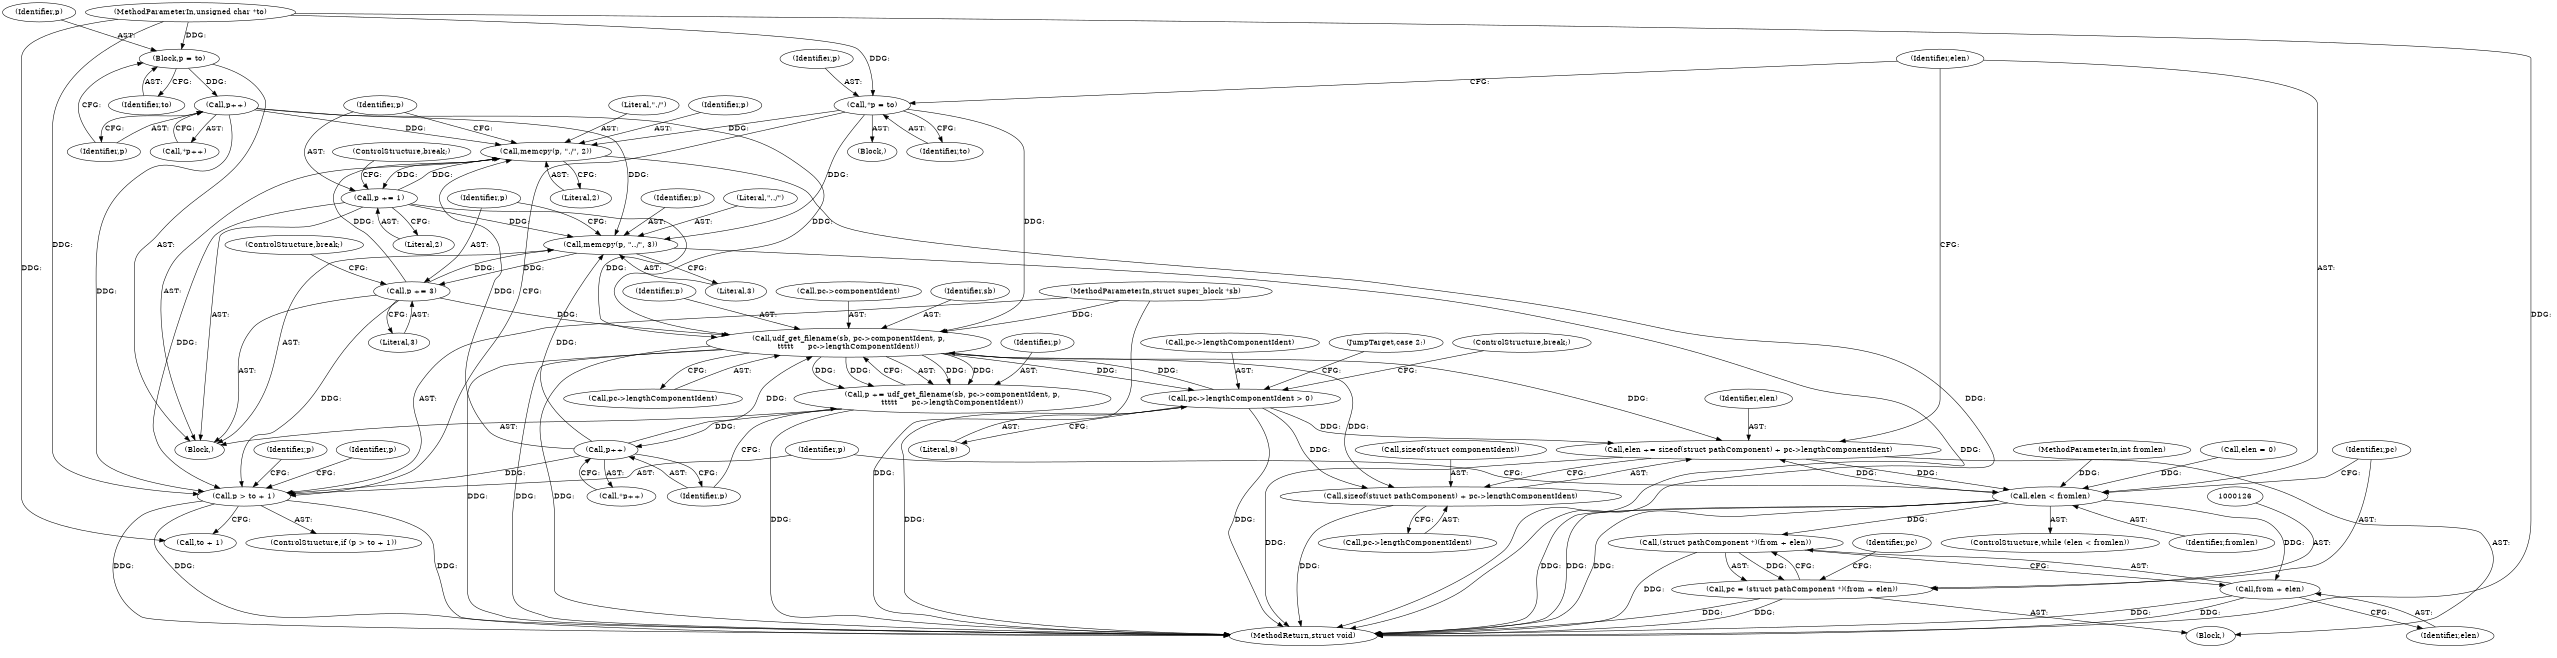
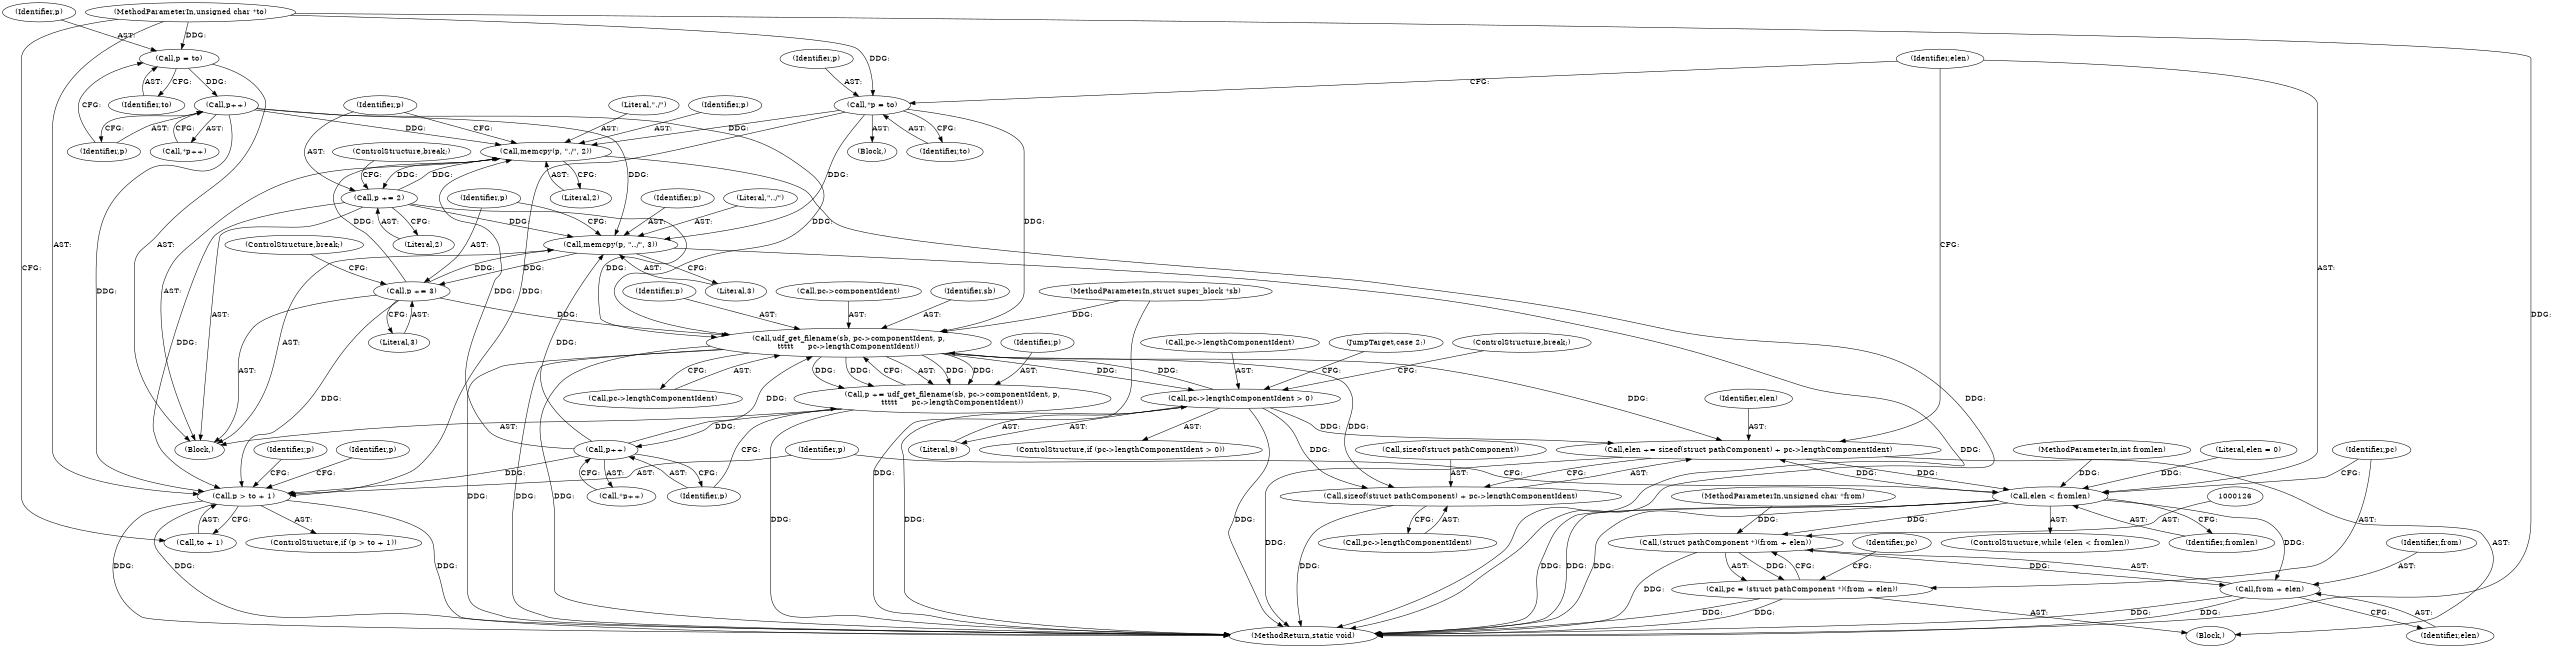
  digraph {
    n1 [label="(Call,memcpy(p, \"./\", 2))"]
-   n2 [label="(Call,p += 1)"]
+   n2 [label="(Call,p += 2)"]
    n3 [label="(Literal,2)"]
-   n4 [label="(MethodReturn,struct void)"]
+   n4 [label="(MethodReturn,static void)"]
    n5 [label="(Block,)"]
    n6 [label="(Call,memcpy(p, \"../\", 3))"]
    n7 [label="(Call,udf_get_filename(sb, pc->componentIdent, p,\n\t\t\t\t\t      pc->lengthComponentIdent))"]
    n8 [label="(Call,p > to + 1)"]
    n9 [label="(Literal,2)"]
    n10 [label="(Call,p += 3)"]
    n11 [label="(Literal,3)"]
    n12 [label="(Literal,3)"]
    n13 [label="(Call,p += udf_get_filename(sb, pc->componentIdent, p,\n\t\t\t\t\t      pc->lengthComponentIdent))"]
    n14 [label="(Call,pc->lengthComponentIdent > 0)"]
    n15 [label="(Call,elen += sizeof(struct pathComponent) + pc->lengthComponentIdent)"]
    n16 [label="(Call,sizeof(struct pathComponent) + pc->lengthComponentIdent)"]
    n17 [label="(Call,pc->lengthComponentIdent)"]
    n18 [label="(Call,to + 1)"]
    n19 [label="(ControlStructure,if (p > to + 1))"]
    n20 [label="(Call,p++)"]
    n21 [label="(Call,*p++)"]
    n22 [label="(Identifier,p)"]
-   n23 [label="(Block,p = to)"]
+   n23 [label="(Call,p = to)"]
    n24 [label="(Identifier,to)"]
    n25 [label="(MethodParameterIn,unsigned char *to)"]
    n26 [label="(Call,*p = to)"]
    n27 [label="(Identifier,to)"]
    n28 [label="(Block,)"]
    n29 [label="(Call,p++)"]
    n30 [label="(Identifier,p)"]
    n31 [label="(Call,*p++)"]
    n32 [label="(Literal,9)"]
+   n33 [label="(ControlStructure,if (pc->lengthComponentIdent > 0))"]
    n34 [label="(Call,elen < fromlen)"]
    n35 [label="(Block,)"]
    n36 [label="(Call,pc->lengthComponentIdent)"]
    n37 [label="(MethodParameterIn,struct super_block *sb)"]
    n38 [label="(Call,(struct pathComponent *)(from + elen))"]
    n39 [label="(Call,from + elen)"]
    n40 [label="(ControlStructure,while (elen < fromlen))"]
    n41 [label="(Identifier,fromlen)"]
    n42 [label="(Call,pc = (struct pathComponent *)(from + elen))"]
    n43 [label="(Identifier,elen)"]
    n44 [label="(Identifier,sb)"]
+   n45 [label="(Identifier,from)"]
    n46 [label="(JumpTarget,case 2:)"]
    n47 [label="(Identifier,p)"]
    n48 [label="(Identifier,p)"]
-   n49 [label="(Call,elen = 0)"]
+   n49 [label="(Literal,elen = 0)"]
    n50 [label="(Identifier,p)"]
    n51 [label="(Literal,\"./\")"]
    n52 [label="(Identifier,elen)"]
    n53 [label="(ControlStructure,break;)"]
    n54 [label="(Literal,\"../\")"]
    n55 [label="(Identifier,p)"]
    n56 [label="(ControlStructure,break;)"]
    n57 [label="(Identifier,elen)"]
    n58 [label="(Call,pc->lengthComponentIdent)"]
    n59 [label="(Identifier,pc)"]
    n60 [label="(Identifier,p)"]
    n61 [label="(Identifier,p)"]
    n62 [label="(MethodParameterIn,int fromlen)"]
    n63 [label="(Identifier,p)"]
    n64 [label="(Identifier,p)"]
    n65 [label="(Call,pc->componentIdent)"]
-   n66 [label="(Call,sizeof(struct componentIdent))"]
+   n66 [label="(Call,sizeof(struct pathComponent))"]
    n67 [label="(ControlStructure,break;)"]
    n68 [label="(Identifier,pc)"]
    n69 [label="(Identifier,p)"]
    n70 [label="(Identifier,p)"]
+   n71 [label="(MethodParameterIn,unsigned char *from)"]
    n72 [label="(Identifier,p)"]
    1000126
    n1 -> n2 [label="DDG: "]
    n1 -> n3 [label="CFG: "]
    n1 -> n4 [label="DDG: "]
    n1 -> n5 [label="AST: "]
    n2 -> n1 [label="DDG: "]
    n2 -> n5 [label="AST: "]
    n2 -> n6 [label="DDG: "]
    n2 -> n7 [label="DDG: "]
    n2 -> n8 [label="DDG: "]
    n2 -> n9 [label="CFG: "]
    n3 -> n1 [label="AST: "]
    n6 -> n4 [label="DDG: "]
    n6 -> n5 [label="AST: "]
    n6 -> n10 [label="DDG: "]
    n6 -> n12 [label="CFG: "]
    n7 -> n4 [label="DDG: "]
    n7 -> n4 [label="DDG: "]
    n7 -> n4 [label="DDG: "]
    n7 -> n13 [label="AST: "]
    n7 -> n13 [label="DDG: "]
    n7 -> n13 [label="DDG: "]
    n7 -> n13 [label="DDG: "]
    n7 -> n13 [label="DDG: "]
    n7 -> n14 [label="DDG: "]
    n7 -> n15 [label="DDG: "]
    n7 -> n16 [label="DDG: "]
    n7 -> n17 [label="CFG: "]
    n8 -> n4 [label="DDG: "]
    n8 -> n4 [label="DDG: "]
    n8 -> n4 [label="DDG: "]
    n8 -> n18 [label="CFG: "]
    n8 -> n19 [label="AST: "]
    n9 -> n2 [label="AST: "]
    n10 -> n1 [label="DDG: "]
    n10 -> n5 [label="AST: "]
    n10 -> n6 [label="DDG: "]
    n10 -> n7 [label="DDG: "]
    n10 -> n8 [label="DDG: "]
    n10 -> n11 [label="CFG: "]
    n11 -> n10 [label="AST: "]
    n12 -> n6 [label="AST: "]
    n13 -> n4 [label="DDG: "]
    n13 -> n5 [label="AST: "]
    n13 -> n7 [label="CFG: "]
    n13 -> n29 [label="DDG: "]
    n14 -> n4 [label="DDG: "]
    n14 -> n4 [label="DDG: "]
    n14 -> n7 [label="DDG: "]
    n14 -> n15 [label="DDG: "]
    n14 -> n16 [label="DDG: "]
-   n14 -> n32 [label="CFG: "]
+   n14 -> n32 [label="AST: "]
+   n14 -> n33 [label="AST: "]
    n15 -> n4 [label="DDG: "]
    n15 -> n16 [label="CFG: "]
    n15 -> n34 [label="DDG: "]
    n15 -> n35 [label="AST: "]
    n16 -> n4 [label="DDG: "]
    n16 -> n15 [label="AST: "]
    n16 -> n36 [label="CFG: "]
    n17 -> n7 [label="AST: "]
-   n37 -> n8 [label="AST: "]
+   n18 -> n8 [label="AST: "]
    n20 -> n1 [label="DDG: "]
    n20 -> n6 [label="DDG: "]
    n20 -> n7 [label="DDG: "]
    n20 -> n8 [label="DDG: "]
    n20 -> n21 [label="AST: "]
    n20 -> n22 [label="CFG: "]
    n21 -> n20 [label="CFG: "]
    n22 -> n20 [label="AST: "]
    n22 -> n23 [label="CFG: "]
    n23 -> n5 [label="AST: "]
    n23 -> n20 [label="DDG: "]
    n23 -> n24 [label="CFG: "]
    n24 -> n23 [label="AST: "]
    n25 -> n4 [label="DDG: "]
-   n25 -> n8 [label="DDG: "]
-   n25 -> n18 [label="DDG: "]
+   n25 -> n8 [label="AST: "]
+   n25 -> n18 [label="CFG: "]
    n25 -> n23 [label="DDG: "]
    n25 -> n26 [label="DDG: "]
    n26 -> n1 [label="DDG: "]
    n26 -> n6 [label="DDG: "]
    n26 -> n7 [label="DDG: "]
-   n26 -> n8 [label="CFG: "]
+   n26 -> n8 [label="DDG: "]
    n26 -> n27 [label="CFG: "]
    n26 -> n28 [label="AST: "]
    n27 -> n26 [label="AST: "]
    n29 -> n1 [label="DDG: "]
    n29 -> n6 [label="DDG: "]
    n29 -> n7 [label="DDG: "]
    n29 -> n8 [label="DDG: "]
    n29 -> n30 [label="CFG: "]
    n29 -> n31 [label="AST: "]
    n30 -> n13 [label="CFG: "]
    n30 -> n29 [label="AST: "]
    n31 -> n29 [label="CFG: "]
    n32 -> n14 [label="AST: "]
    n34 -> n4 [label="DDG: "]
    n34 -> n4 [label="DDG: "]
    n34 -> n4 [label="DDG: "]
    n34 -> n15 [label="DDG: "]
    n34 -> n38 [label="DDG: "]
    n34 -> n39 [label="DDG: "]
    n34 -> n40 [label="AST: "]
+   n34 -> n41 [label="CFG: "]
    n36 -> n16 [label="AST: "]
    n37 -> n4 [label="DDG: "]
    n37 -> n7 [label="DDG: "]
    n38 -> n4 [label="DDG: "]
-   n38 -> n39 [label="CFG: "]
+   n38 -> n39 [label="DDG: "]
    n38 -> n42 [label="AST: "]
    n38 -> n42 [label="DDG: "]
    n39 -> n4 [label="DDG: "]
    n39 -> n4 [label="DDG: "]
    n39 -> n38 [label="AST: "]
    n39 -> n43 [label="CFG: "]
    n41 -> n34 [label="AST: "]
    n42 -> n4 [label="DDG: "]
    n42 -> n4 [label="DDG: "]
    n42 -> n35 [label="AST: "]
    n42 -> n38 [label="CFG: "]
    n43 -> n39 [label="AST: "]
    n44 -> n7 [label="AST: "]
+   n45 -> n39 [label="AST: "]
    n46 -> n14 [label="CFG: "]
    n47 -> n8 [label="CFG: "]
    n48 -> n6 [label="AST: "]
    n49 -> n34 [label="DDG: "]
    n50 -> n8 [label="CFG: "]
    n51 -> n1 [label="AST: "]
    n52 -> n15 [label="CFG: "]
    n52 -> n26 [label="CFG: "]
    n52 -> n34 [label="AST: "]
    n53 -> n10 [label="CFG: "]
    n54 -> n6 [label="AST: "]
    n55 -> n1 [label="AST: "]
    n56 -> n14 [label="CFG: "]
    n57 -> n15 [label="AST: "]
    n58 -> n14 [label="AST: "]
    n59 -> n34 [label="CFG: "]
    n59 -> n42 [label="AST: "]
    n60 -> n6 [label="CFG: "]
    n60 -> n10 [label="AST: "]
    n61 -> n1 [label="CFG: "]
    n61 -> n2 [label="AST: "]
    n62 -> n34 [label="DDG: "]
    n63 -> n26 [label="AST: "]
    n64 -> n7 [label="AST: "]
    n65 -> n7 [label="AST: "]
    n66 -> n16 [label="AST: "]
    n67 -> n2 [label="CFG: "]
    n68 -> n42 [label="CFG: "]
    n69 -> n23 [label="AST: "]
    n70 -> n13 [label="AST: "]
+   n71 -> n38 [label="DDG: "]
    n72 -> n8 [label="AST: "]
    n72 -> n34 [label="CFG: "]
-   1000126 -> n42 [label="AST: "]
+   1000126 -> n38 [label="AST: "]
  }
